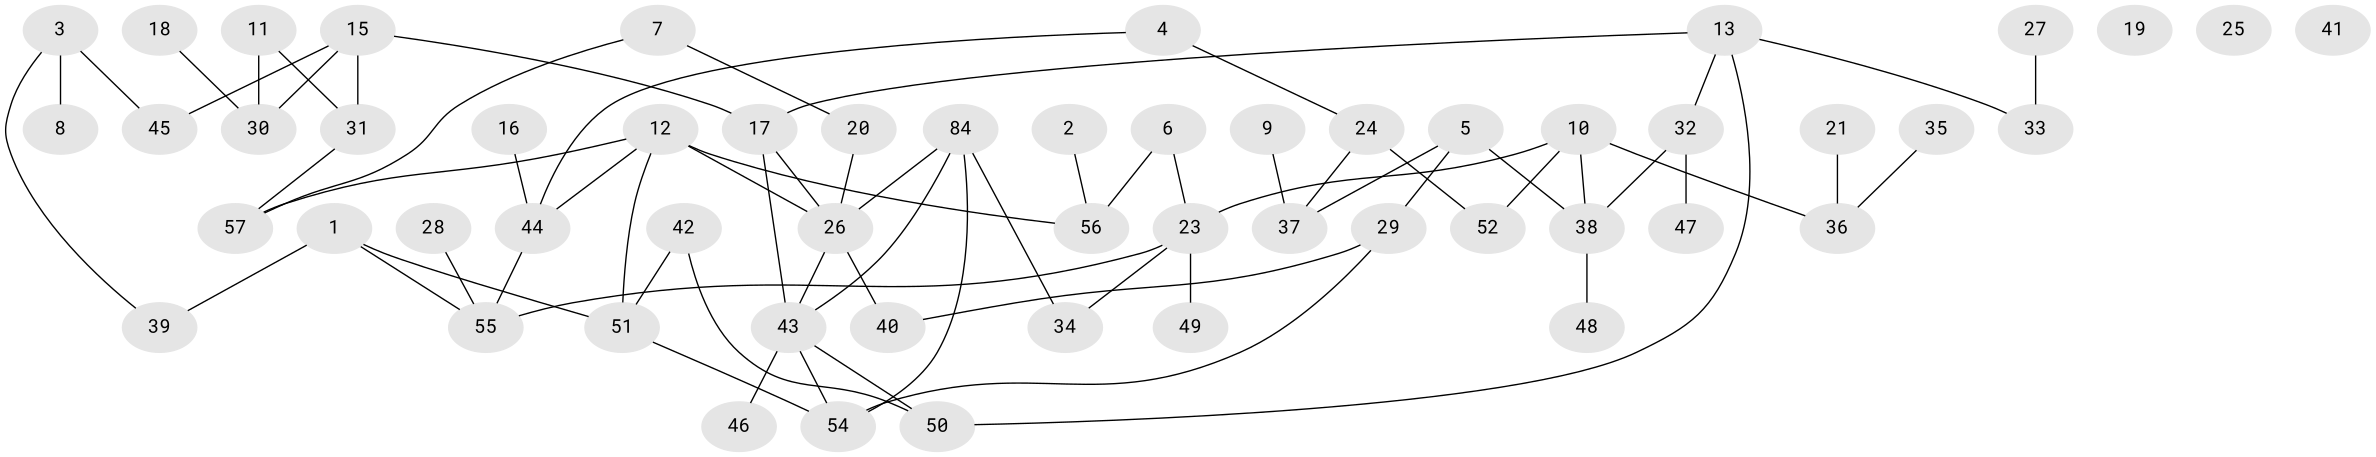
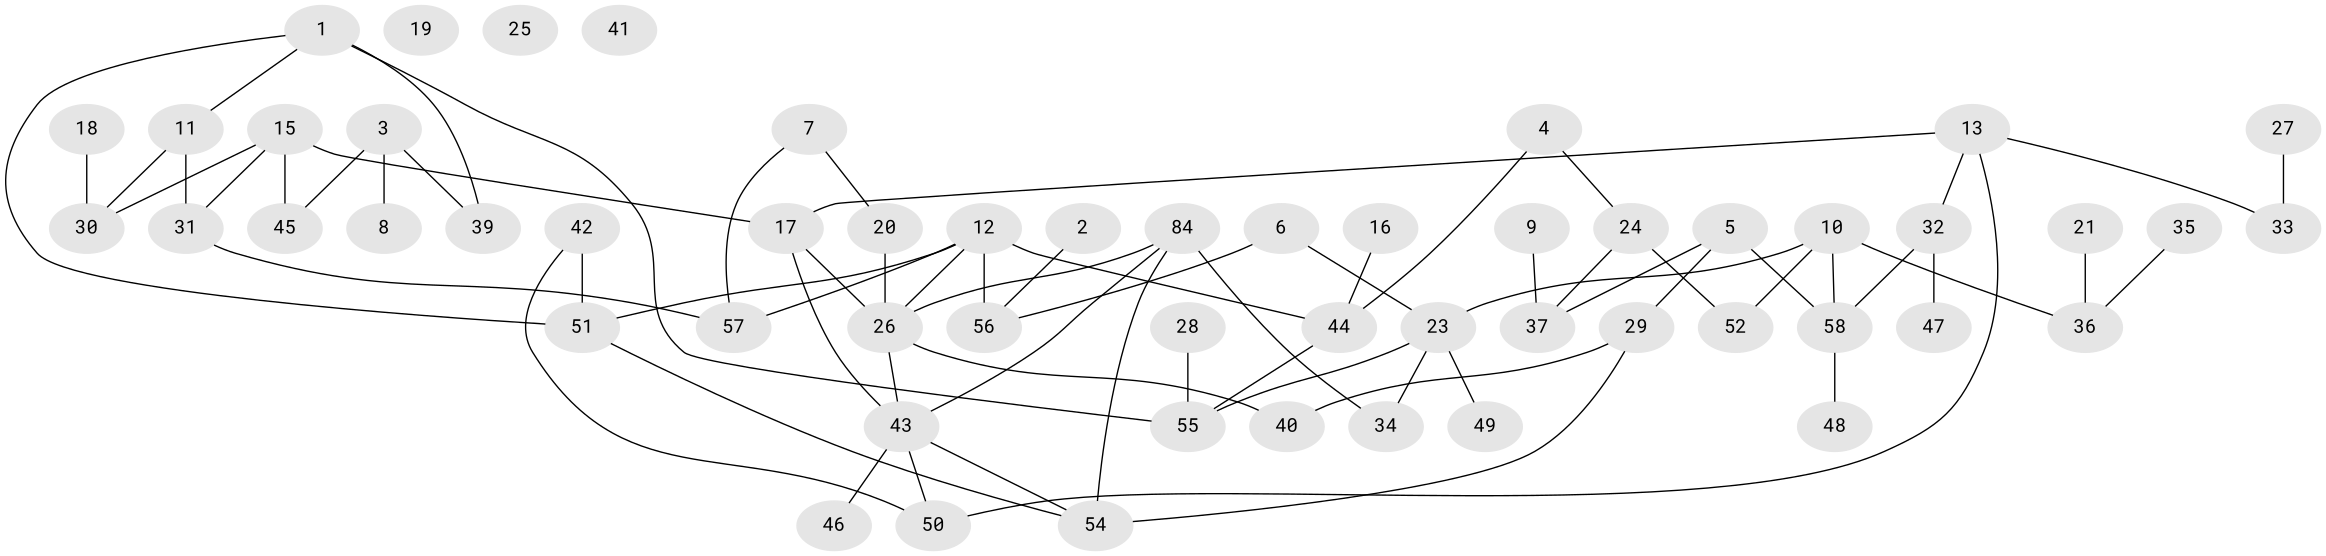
  graph {
    fontname="Roboto Mono"
    node [color=gray90 fontname="Roboto Mono" style=filled]
    edge [fontname="Roboto Mono"]
    1
    11
    39
    51
    55
    30
    31
    54
    2
    56
    3
    8
    45
    4
    24
    44
    37
    52
    5
    29
-   38
+   38 [label=58]
    40
    48
    6
    23
    34
    49
    7
    20
    57
    26
    9
    10
    36
    12
    43
    13
    17
    32
    33
    50
    47
    n43 [label=84]
    46
    15
    16
    18
    19
    21
    25
    27
    28
    35
    41
    42
+   1 -- 11
    1 -- 39
    1 -- 51
    1 -- 55
    11 -- 30
    11 -- 31
    51 -- 54
    31 -- 57
    2 -- 56
    3 -- 39
    3 -- 8
    3 -- 45
    4 -- 24
    4 -- 44
    24 -- 37
    24 -- 52
    44 -- 55
    5 -- 37
    5 -- 29
    5 -- 38
    29 -- 54
    29 -- 40
    38 -- 48
    6 -- 56
    6 -- 23
    23 -- 55
    23 -- 34
    23 -- 49
    7 -- 20
    7 -- 57
    20 -- 26
    26 -- 40
    26 -- 43
    9 -- 37
    10 -- 52
    10 -- 38
    10 -- 23
    10 -- 36
    12 -- 51
    12 -- 56
    12 -- 44
    12 -- 57
    12 -- 26
    43 -- 54
    43 -- 50
    43 -- 46
    13 -- 17
    13 -- 32
    13 -- 33
    13 -- 50
    17 -- 26
    17 -- 43
    32 -- 38
    32 -- 47
    n43 -- 54
    n43 -- 34
    n43 -- 26
    n43 -- 43
    15 -- 30
    15 -- 31
    15 -- 45
    15 -- 17
    16 -- 44
    18 -- 30
    21 -- 36
    27 -- 33
    28 -- 55
    35 -- 36
    42 -- 51
    42 -- 50
  }
